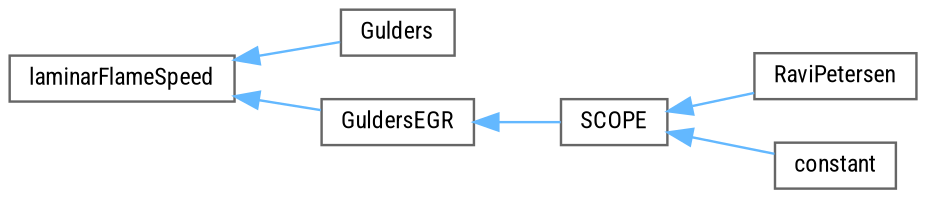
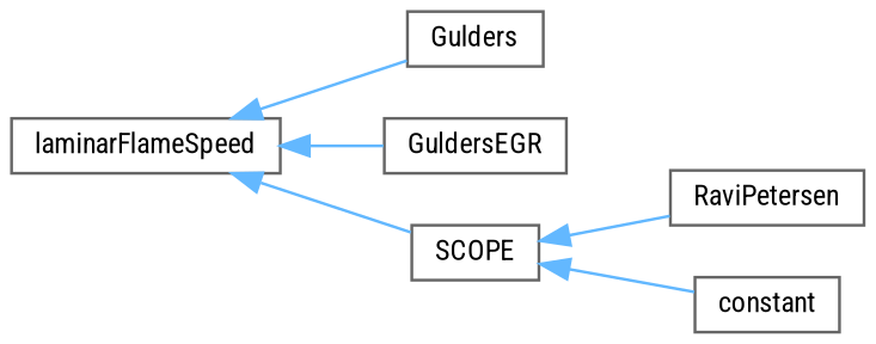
  digraph {
    fontname="Roboto Condensed"
    rankdir=LR
    node [color=grey40 fillcolor=white fontname="Roboto Condensed" fontsize=10 shape=box style=filled]
    edge [color=steelblue1 dir=back fontname="Roboto Condensed" fontsize=10 labelfontname=Helvetica labelfontsize=10 style=solid]
    n1 [height=0.2 label=laminarFlameSpeed width=0.4]
    n2 [height=0.2 label=Gulders width=0.4]
    n3 [height=0.2 label=GuldersEGR width=0.4]
    n4 [height=0.2 label=SCOPE width=0.4]
    n5 [height=0.2 label=RaviPetersen width=0.4]
    n6 [height=0.2 label=constant width=0.4]
    n1 -> n2
    n1 -> n3
-   n3 -> n4
+   n1 -> n4
    n4 -> n5
    n4 -> n6
  }
